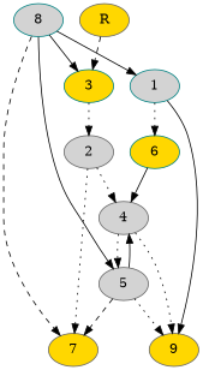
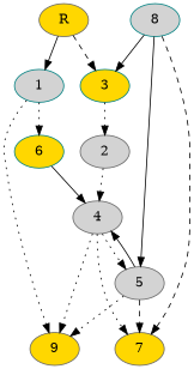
  digraph {
    node [color=gray40 fillcolor=lightgrey style=filled]
    edge [style=dotted]
    1 [color=teal]
    6 [color=teal fillcolor=gold]
    9 [fillcolor=gold]
    4
    7 [fillcolor=gold]
    2
    5
    3 [color=teal fillcolor=gold]
    8 [color=teal]
    R [fillcolor=gold]
    1 -> 6
-   1 -> 9 [style=solid]
+   1 -> 9
    6 -> 4 [style=solid]
    4 -> 9
-   2 -> 7
+   4 -> 7
    4 -> 5
    2 -> 4
    5 -> 9
    5 -> 4 [style=solid]
    5 -> 7 [style=dashed]
    3 -> 2
-   8 -> 1 [style=solid]
+   R -> 1 [style=solid]
    8 -> 7 [style=dashed]
    8 -> 5 [style=solid]
    8 -> 3 [style=solid]
    R -> 3 [style=dashed]
  }
